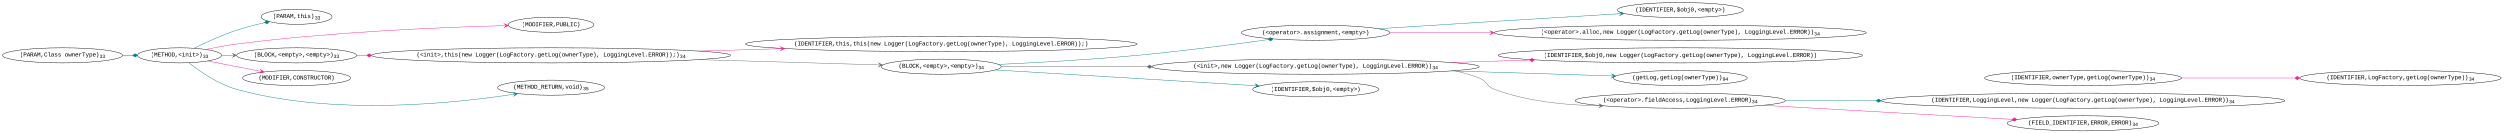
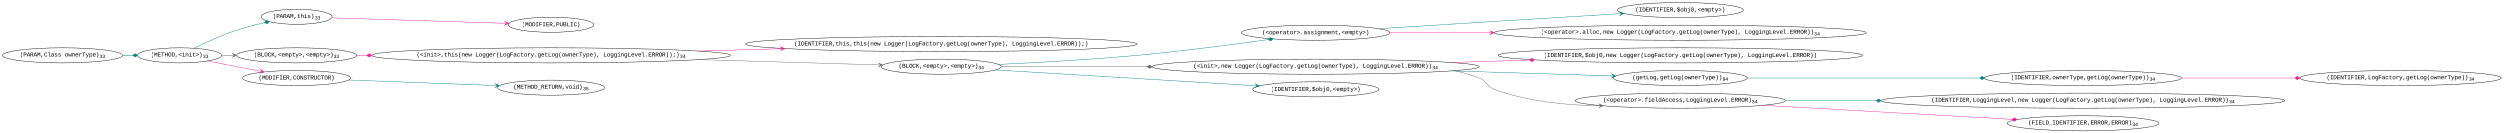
  digraph {
    fontname="Liberation Mono"
    rankdir=LR
    node [fontname="Liberation Mono"]
    edge [arrowhead=vee color=teal fontname="Liberation Mono"]
    n1 [label=<(METHOD,&lt;init&gt;)<SUB>33</SUB>>]
    n2 [label=<(PARAM,this)<SUB>33</SUB>>]
    n3 [label=<(BLOCK,&lt;empty&gt;,&lt;empty&gt;)<SUB>33</SUB>>]
    n4 [label=<(MODIFIER,CONSTRUCTOR)>]
    n5 [label=<(MODIFIER,PUBLIC)>]
    n6 [label=<(METHOD_RETURN,void)<SUB>35</SUB>>]
    n7 [label=<(PARAM,Class ownerType)<SUB>33</SUB>>]
    n8 [label=<(&lt;init&gt;,this(new Logger(LogFactory.getLog(ownerType), LoggingLevel.ERROR));)<SUB>34</SUB>>]
    n9 [label=<(IDENTIFIER,this,this(new Logger(LogFactory.getLog(ownerType), LoggingLevel.ERROR));)>]
    n10 [label=<(BLOCK,&lt;empty&gt;,&lt;empty&gt;)<SUB>34</SUB>>]
    n11 [label=<(&lt;operator&gt;.assignment,&lt;empty&gt;)>]
    n12 [label=<(&lt;init&gt;,new Logger(LogFactory.getLog(ownerType), LoggingLevel.ERROR))<SUB>34</SUB>>]
    n13 [label=<(IDENTIFIER,$obj0,&lt;empty&gt;)>]
    n14 [label=<(IDENTIFIER,$obj0,&lt;empty&gt;)>]
    n15 [label=<(&lt;operator&gt;.alloc,new Logger(LogFactory.getLog(ownerType), LoggingLevel.ERROR))<SUB>34</SUB>>]
    n16 [label=<(IDENTIFIER,$obj0,new Logger(LogFactory.getLog(ownerType), LoggingLevel.ERROR))>]
    n17 [label=<(getLog,getLog(ownerType))<SUB>94</SUB>>]
    n18 [label=<(&lt;operator&gt;.fieldAccess,LoggingLevel.ERROR)<SUB>34</SUB>>]
    n19 [label=<(IDENTIFIER,ownerType,getLog(ownerType))<SUB>34</SUB>>]
    n20 [label=<(IDENTIFIER,LoggingLevel,new Logger(LogFactory.getLog(ownerType), LoggingLevel.ERROR))<SUB>34</SUB>>]
    n21 [label=<(FIELD_IDENTIFIER,ERROR,ERROR)<SUB>34</SUB>>]
    n22 [label=<(IDENTIFIER,LogFactory,getLog(ownerType))<SUB>34</SUB>>]
    n1 -> n2 [arrowhead=diamond]
    n1 -> n3 [color=gray40]
    n1 -> n4 [color=deeppink]
-   n1 -> n5 [color=deeppink]
-   n1 -> n6
+   n2 -> n5 [color=deeppink]
+   n4 -> n6
    n3 -> n8 [arrowhead=diamond color=deeppink]
    n7 -> n1 [arrowhead=diamond]
    n8 -> n9 [color=deeppink]
    n8 -> n10 [color=gray40]
    n10 -> n11 [arrowhead=diamond]
    n10 -> n12 [arrowhead=diamond color=gray40]
    n10 -> n13
    n11 -> n14
    n11 -> n15 [color=deeppink]
    n12 -> n16 [arrowhead=diamond color=deeppink]
    n12 -> n17
    n12 -> n18 [color=gray40]
+   n17 -> n19 [arrowhead=diamond]
    n18 -> n20 [arrowhead=diamond]
    n18 -> n21 [arrowhead=diamond color=deeppink]
    n19 -> n22 [arrowhead=diamond color=deeppink]
  }
